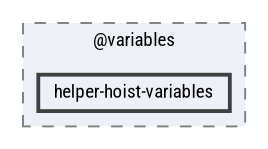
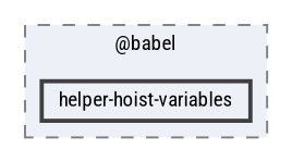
  digraph {
    compound=true
    fontname="Roboto Condensed"
    n1 [color=grey25 fillcolor="#edf0f7" fontname="Roboto Condensed" fontsize=10 height=0.2 label="helper-hoist-variables" shape=box style="filled,bold" width=0.4]
    subgraph cluster_1 {
      bgcolor="#edf0f7"
      fontsize=10
-     label="@variables"
+     label="@babel"
      pencolor=grey50
      style="filled,dashed"
      n1
    }
  }
